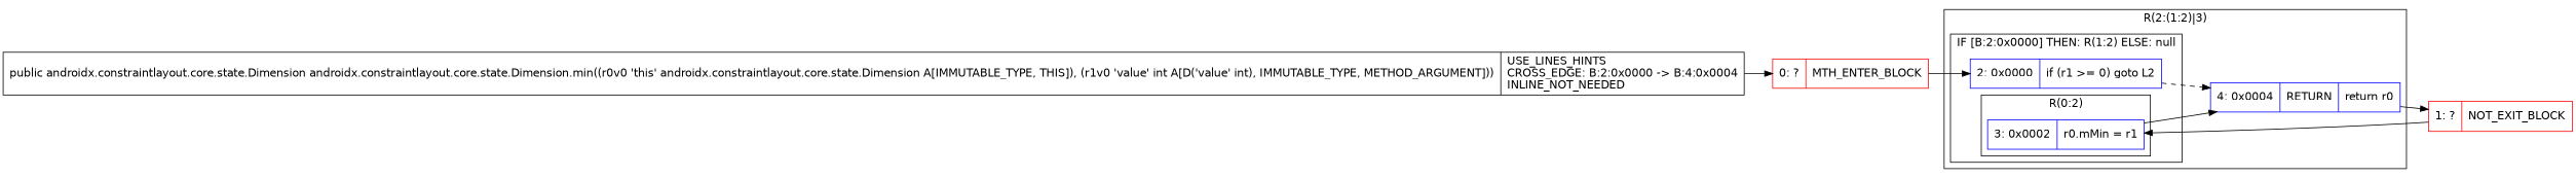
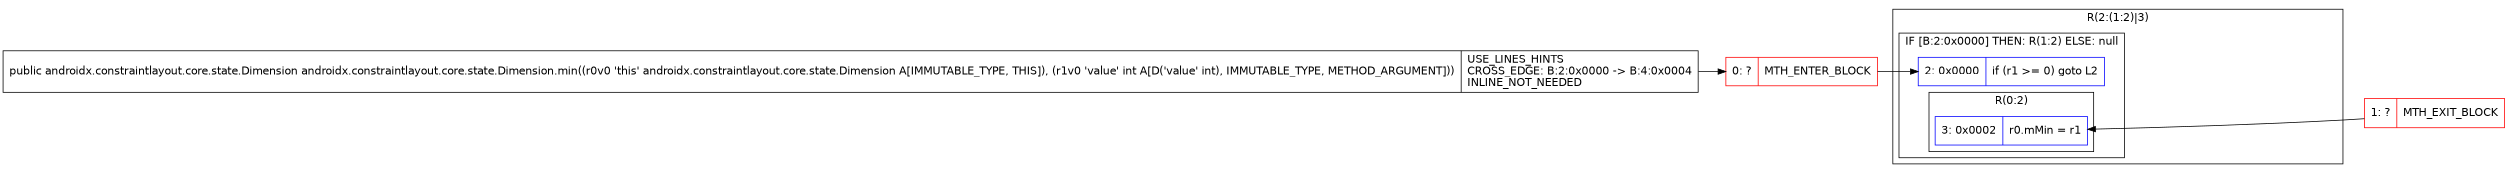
  digraph {
    fontname="DejaVu Sans"
    rankdir=LR
    node [color=blue fontname="DejaVu Sans" shape=record]
    edge [fontname="DejaVu Sans"]
    n1 [label="{3\:\ 0x0002|r0.mMin = r1\l}"]
    n2 [label="{2\:\ 0x0000|if (r1 \>= 0) goto L2\l}"]
-   n3 [label="{4\:\ 0x0004|RETURN\l|return r0\l}"]
-   n4 [color=red label="{1\:\ ?|NOT_EXIT_BLOCK\l}"]
+   n4 [color=red label="{1\:\ ?|MTH_EXIT_BLOCK\l}"]
    n5 [color=red label="{0\:\ ?|MTH_ENTER_BLOCK\l}"]
    n6 [label="{public androidx.constraintlayout.core.state.Dimension androidx.constraintlayout.core.state.Dimension.min((r0v0 'this' androidx.constraintlayout.core.state.Dimension A[IMMUTABLE_TYPE, THIS]), (r1v0 'value' int A[D('value' int), IMMUTABLE_TYPE, METHOD_ARGUMENT]))  | USE_LINES_HINTS\lCROSS_EDGE: B:2:0x0000 \-\> B:4:0x0004\lINLINE_NOT_NEEDED\l}" color=""]
    subgraph cluster_1 {
      label="R(2:(1:2)|3)"
-     n3
      subgraph cluster_2 {
        label="IF [B:2:0x0000] THEN: R(1:2) ELSE: null"
        n2
        subgraph cluster_3 {
          label="R(0:2)"
          n1
        }
      }
    }
-   n1 -> n3
-   n2 -> n3 [style=dashed]
-   n3 -> n4
    n4 -> n1
    n5 -> n2
    n6 -> n5
  }
